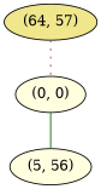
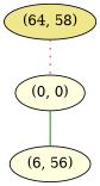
  graph {
    node [fillcolor=lightyellow style=filled]
-   "(64, 57)" [fillcolor=khaki]
+   "(64, 57)" [fillcolor=khaki label="(64, 58)"]
    "(0, 0)"
-   "(5, 56)"
+   "(5, 56)" [label="(6, 56)"]
    "(64, 57)" -- "(0, 0)" [color=brown style=dotted weight=2]
    "(0, 0)" -- "(5, 56)" [color=darkgreen style=solid weight=4]
  }
